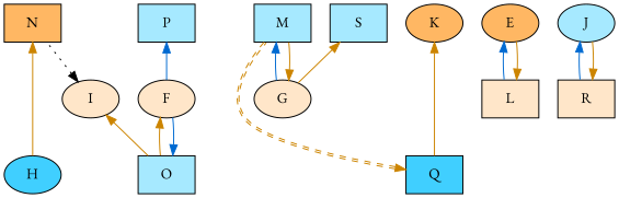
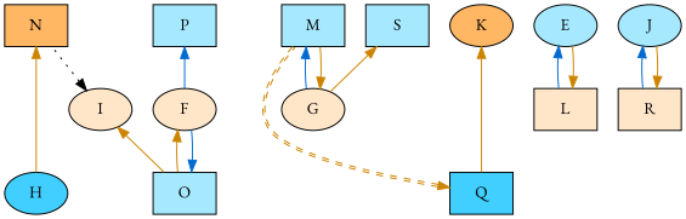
  digraph {
    fontname="EB Garamond"
    node [fillcolor="#a6e9ff" fontname="EB Garamond" style=filled shape=box]
    edge [color="#cc8400" dir=back fontname="EB Garamond" fontsize=12 labeldistance=1.5 style=solid]
    H [fillcolor="#40cfff" shape=""]
    Q [fillcolor="#40cfff"]
    K [fillcolor="#ffb763" shape=""]
    N [fillcolor="#ffb763"]
    M
    G [fillcolor="#ffe6c9" shape=""]
-   E [fillcolor="#ffb763" shape=""]
+   E [shape=""]
    L [fillcolor="#ffe6c9"]
    F [fillcolor="#ffe6c9" shape=""]
    P
    O
    S
    I [fillcolor="#ffe6c9" shape=""]
    J [shape=""]
    R [fillcolor="#ffe6c9"]
    subgraph sub_1 {
      rank=max
      H
      Q
    }
    subgraph sub_2 {
      rank=min
      K
      N
    }
    Q -> M [color="#cc8400:#cc8400" constraint=false style=dashed]
    K -> Q
    N -> H
    M -> G [color="#006ad1"]
    G -> M
    E -> L [color="#006ad1"]
    L -> E
    F -> O
    P -> F [color="#006ad1"]
    O -> F [color="#006ad1"]
    S -> G
    I -> N [color=black constraint=false style=dotted]
    I -> O
    J -> R [color="#006ad1"]
    R -> J
  }
